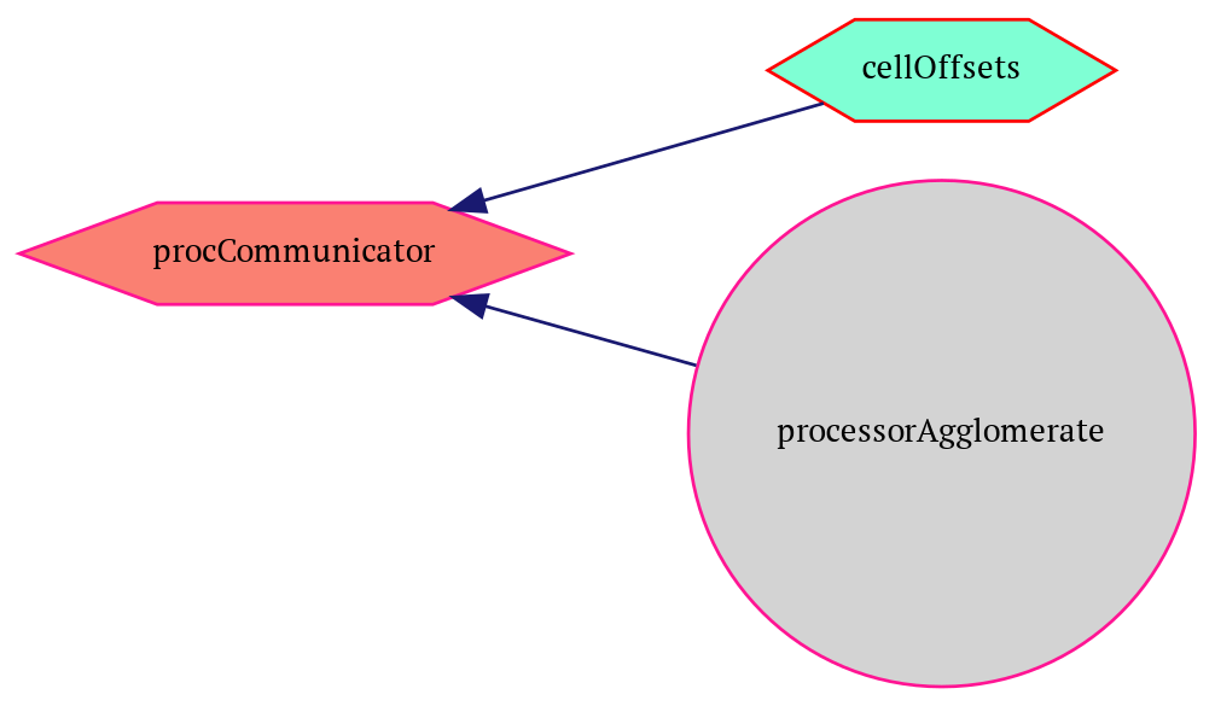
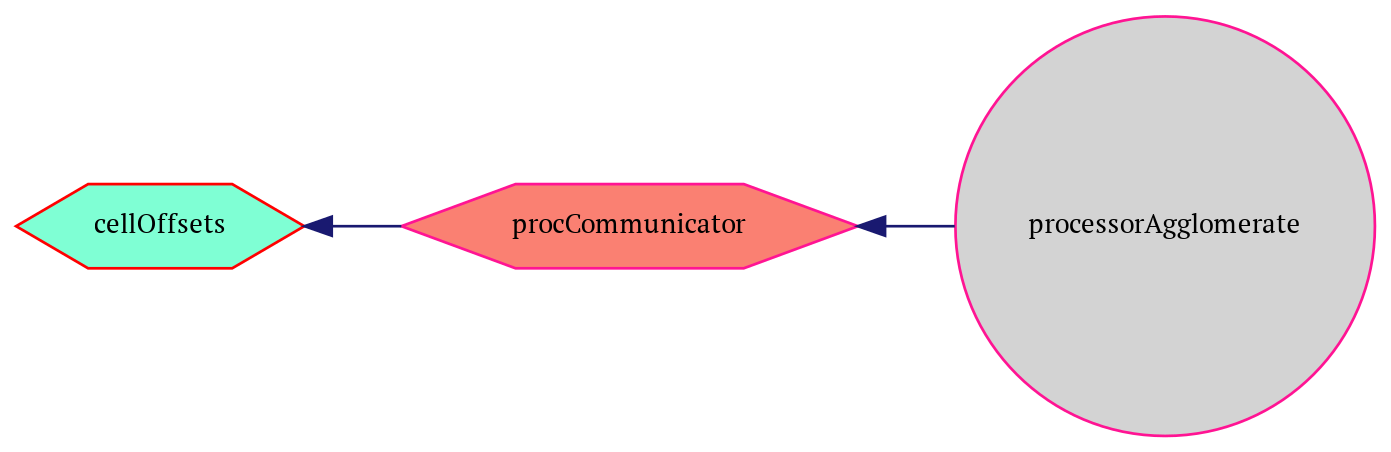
  digraph {
    fontname="PT Serif"
    rankdir=LR
    node [color=deeppink fontname="PT Serif" fontsize=10 shape=hexagon style=filled]
    edge [color=midnightblue dir=back fontname="PT Serif" fontsize=10 labelfontname=Helvetica labelfontsize=10 style=solid]
    n1 [color=red fillcolor=aquamarine fontcolor=black height=0.2 label=cellOffsets width=0.4]
    n2 [fillcolor=salmon height=0.2 label=procCommunicator width=0.4]
    n3 [fillcolor=lightgrey height=0.2 label=processorAgglomerate shape=circle width=0.4]
-   n2 -> n1
+   n1 -> n2
    n2 -> n3
  }
